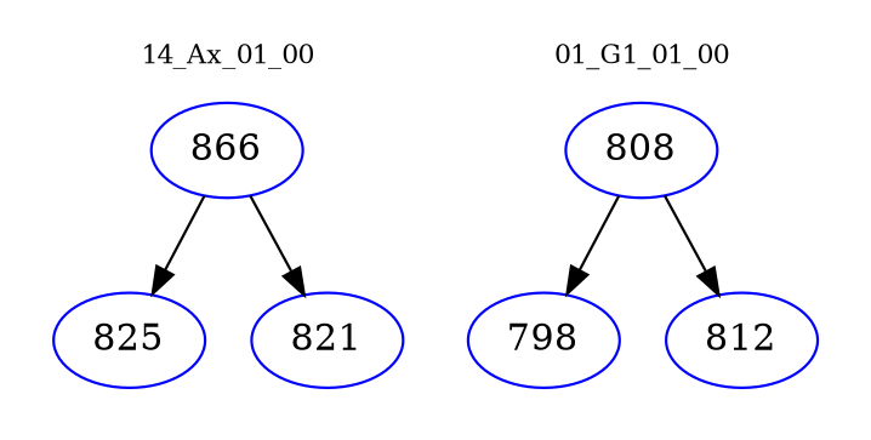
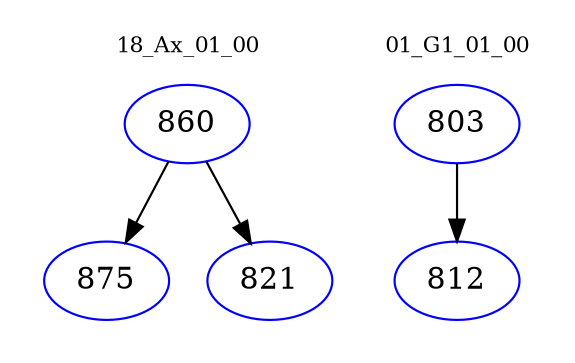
  digraph {
    node [color=blue]
    edge [color=black]
-   n1 [label=866]
-   n2 [label=825]
+   n1 [label=860]
+   n2 [label=875]
    n3 [label=821]
-   n4 [label=808]
-   n5 [label=798]
+   n4 [label=803]
    n6 [label=812]
    subgraph cluster_1 {
      color=white
      fontsize=10
-     label="14_Ax_01_00"
+     label="18_Ax_01_00"
      n1
      n2
      n3
    }
    subgraph cluster_2 {
      color=white
      fontsize=10
      label="01_G1_01_00"
      n4
-     n5
      n6
    }
    n1 -> n2
    n1 -> n3
-   n4 -> n5
    n4 -> n6
  }
